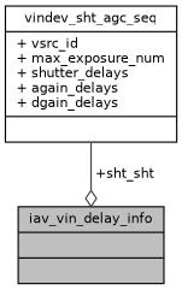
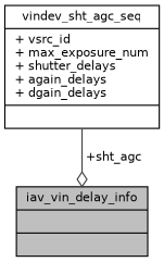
  digraph {
    node [color=black fontname=Helvetica fontsize=10 shape=record]
    n1 [fillcolor=grey75 fontcolor=black height=0.2 label="{iav_vin_delay_info\n||}" style=filled width=0.4]
    n2 [height=0.2 label="{vindev_sht_agc_seq\n|+ vsrc_id\l+ max_exposure_num\l+ shutter_delays\l+ again_delays\l+ dgain_delays\l|}" width=0.4]
-   n2 -> n1 [arrowhead=odiamond color=grey25 fontname=Helvetica fontsize=10 label=" +sht_sht" labelfontname=Helvetica labelfontsize=10 style=solid]
+   n2 -> n1 [arrowhead=odiamond color=grey25 fontname=Helvetica fontsize=10 label=" +sht_agc" labelfontname=Helvetica labelfontsize=10 style=solid]
  }
